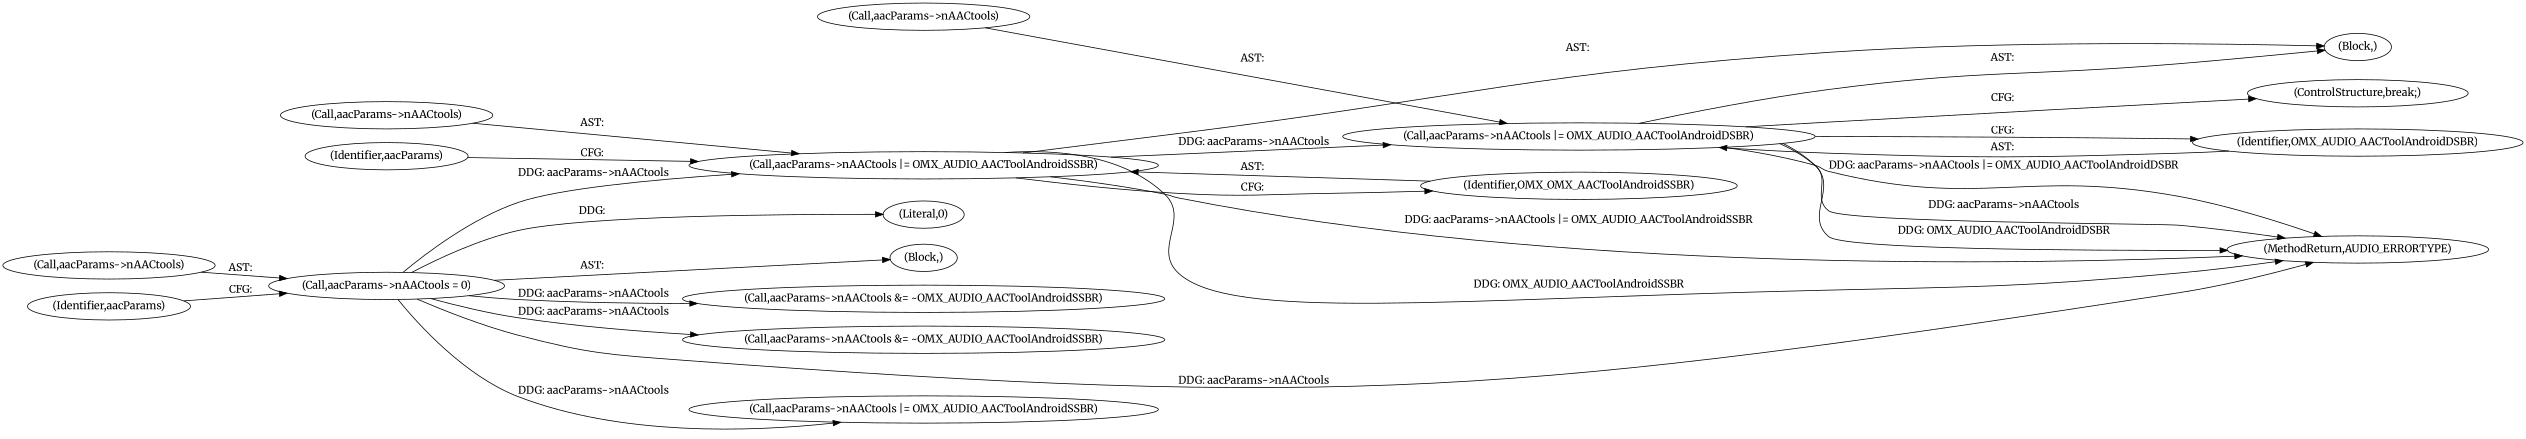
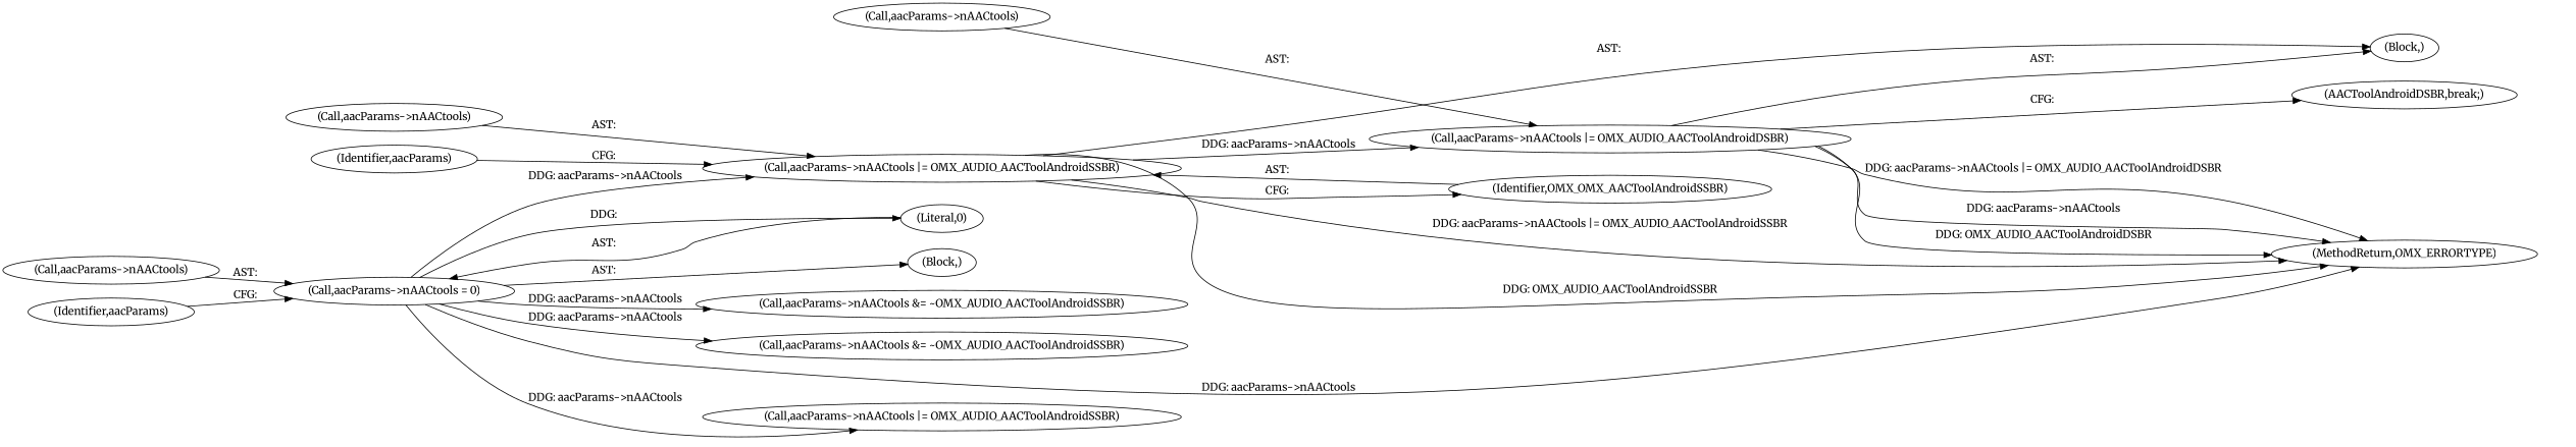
  digraph {
    fontname=Merriweather
    rankdir=LR
    node [fontname=Merriweather]
    edge [fontname=Merriweather]
    n1 [label="(Call,aacParams->nAACtools |= OMX_AUDIO_AACToolAndroidSSBR)"]
    n2 [label="(Call,aacParams->nAACtools |= OMX_AUDIO_AACToolAndroidDSBR)"]
    n3 [label="(Identifier,OMX_OMX_AACToolAndroidSSBR)"]
-   n4 [label="(MethodReturn,AUDIO_ERRORTYPE)"]
+   n4 [label="(MethodReturn,OMX_ERRORTYPE)"]
    n5 [label="(Block,)"]
-   n6 [label="(Identifier,OMX_AUDIO_AACToolAndroidDSBR)"]
-   n7 [label="(ControlStructure,break;)"]
+   n7 [label="(AACToolAndroidDSBR,break;)"]
    n8 [label="(Call,aacParams->nAACtools = 0)"]
    n9 [label="(Literal,0)"]
    n10 [label="(Block,)"]
    n11 [label="(Call,aacParams->nAACtools &= ~OMX_AUDIO_AACToolAndroidSSBR)"]
    n12 [label="(Call,aacParams->nAACtools &= ~OMX_AUDIO_AACToolAndroidSSBR)"]
    n13 [label="(Call,aacParams->nAACtools |= OMX_AUDIO_AACToolAndroidSSBR)"]
    n14 [label="(Identifier,aacParams)"]
    n15 [label="(Call,aacParams->nAACtools)"]
    n16 [label="(Identifier,aacParams)"]
    n17 [label="(Call,aacParams->nAACtools)"]
    n18 [label="(Call,aacParams->nAACtools)"]
    n1 -> n2 [label="DDG: aacParams->nAACtools"]
    n1 -> n3 [label="CFG: "]
    n1 -> n4 [label="DDG: OMX_AUDIO_AACToolAndroidSSBR"]
    n1 -> n4 [label="DDG: aacParams->nAACtools |= OMX_AUDIO_AACToolAndroidSSBR"]
    n1 -> n5 [label="AST: "]
    n2 -> n4 [label="DDG: OMX_AUDIO_AACToolAndroidDSBR"]
    n2 -> n4 [label="DDG: aacParams->nAACtools |= OMX_AUDIO_AACToolAndroidDSBR"]
    n2 -> n4 [label="DDG: aacParams->nAACtools"]
    n2 -> n5 [label="AST: "]
-   n2 -> n6 [label="CFG: "]
    n2 -> n7 [label="CFG: "]
    n3 -> n1 [label="AST: "]
-   n6 -> n2 [label="AST: "]
    n8 -> n1 [label="DDG: aacParams->nAACtools"]
    n8 -> n4 [label="DDG: aacParams->nAACtools"]
    n8 -> n9 [label="DDG: "]
    n8 -> n10 [label="AST: "]
    n8 -> n11 [label="DDG: aacParams->nAACtools"]
    n8 -> n12 [label="DDG: aacParams->nAACtools"]
    n8 -> n13 [label="DDG: aacParams->nAACtools"]
+   n9 -> n8 [label="AST: "]
    n14 -> n1 [label="CFG: "]
    n15 -> n8 [label="AST: "]
    n16 -> n8 [label="CFG: "]
    n17 -> n2 [label="AST: "]
    n18 -> n1 [label="AST: "]
  }
